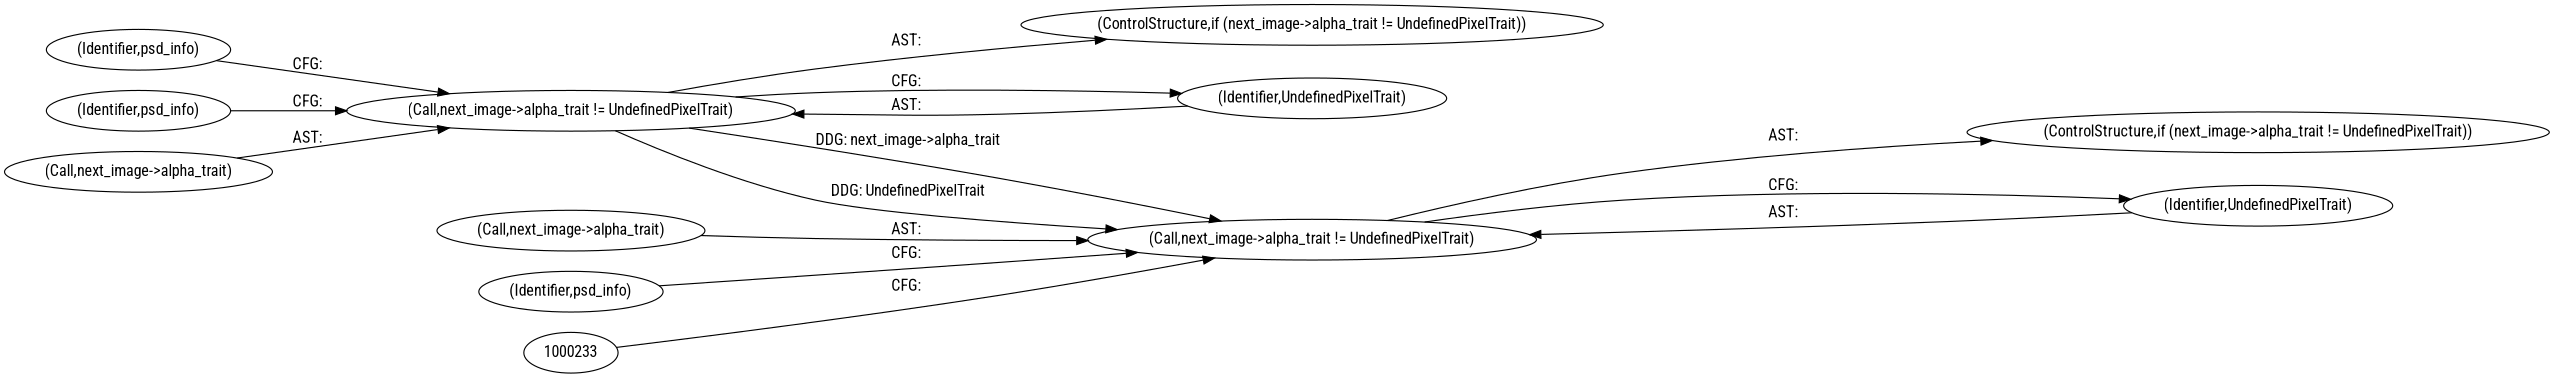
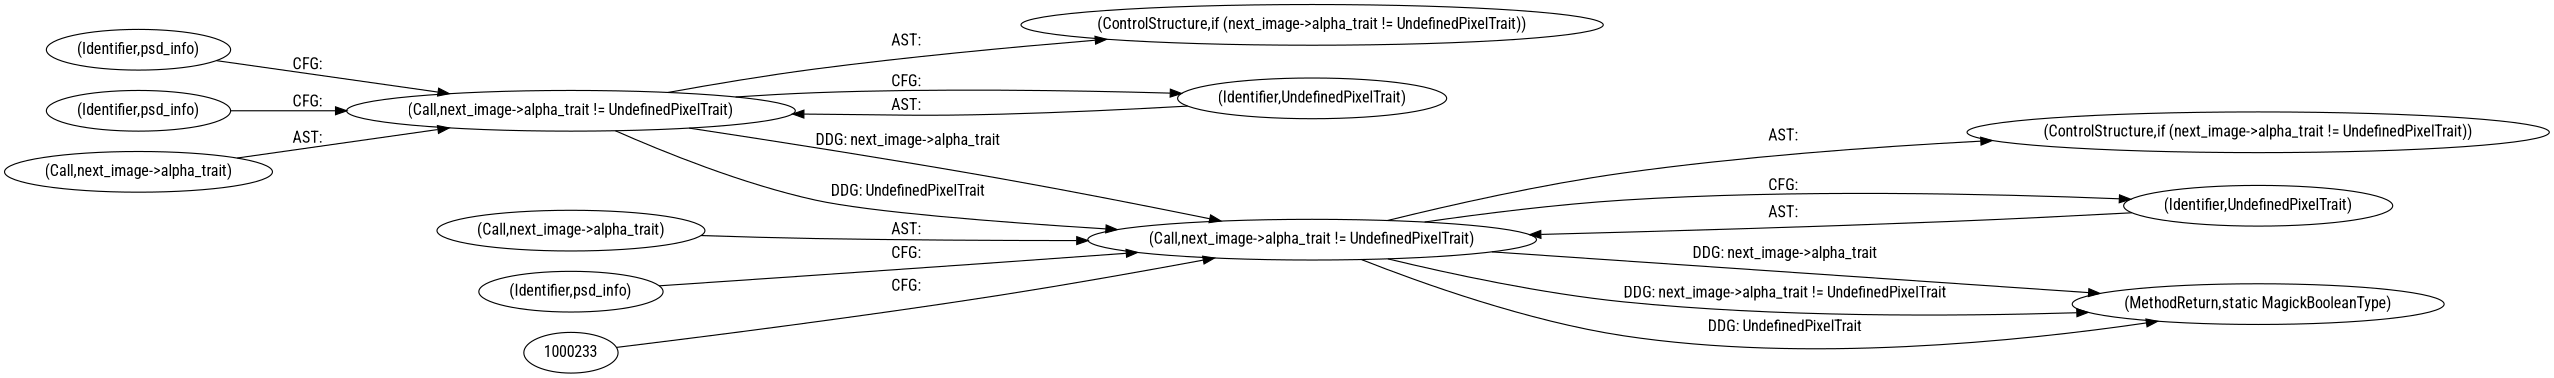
  digraph {
    rankdir=LR
    fontname="Roboto Condensed"
    node [fontname="Roboto Condensed"]
    edge [fontname="Roboto Condensed"]
    n1 [label="(Call,next_image->alpha_trait != UndefinedPixelTrait)"]
    n2 [label="(ControlStructure,if (next_image->alpha_trait != UndefinedPixelTrait))"]
    n3 [label="(Identifier,UndefinedPixelTrait)"]
+   n4 [label="(MethodReturn,static MagickBooleanType)"]
    n5 [label="(Call,next_image->alpha_trait != UndefinedPixelTrait)"]
    n6 [label="(ControlStructure,if (next_image->alpha_trait != UndefinedPixelTrait))"]
    n7 [label="(Identifier,UndefinedPixelTrait)"]
    n8 [label="(Call,next_image->alpha_trait)"]
    n9 [label="(Identifier,psd_info)"]
    n10 [label="(Identifier,psd_info)"]
    n11 [label="(Call,next_image->alpha_trait)"]
    n12 [label="(Identifier,psd_info)"]
    1000233
    n1 -> n2 [label="AST: "]
    n1 -> n3 [label="CFG: "]
+   n1 -> n4 [label="DDG: next_image->alpha_trait"]
+   n1 -> n4 [label="DDG: next_image->alpha_trait != UndefinedPixelTrait"]
+   n1 -> n4 [label="DDG: UndefinedPixelTrait"]
    n3 -> n1 [label="AST: "]
    n5 -> n1 [label="DDG: next_image->alpha_trait"]
    n5 -> n1 [label="DDG: UndefinedPixelTrait"]
    n5 -> n6 [label="AST: "]
    n5 -> n7 [label="CFG: "]
    n7 -> n5 [label="AST: "]
    n8 -> n1 [label="AST: "]
    n9 -> n5 [label="CFG: "]
    n10 -> n5 [label="CFG: "]
    n11 -> n5 [label="AST: "]
    n12 -> n1 [label="CFG: "]
    1000233 -> n1 [label="CFG: "]
  }
